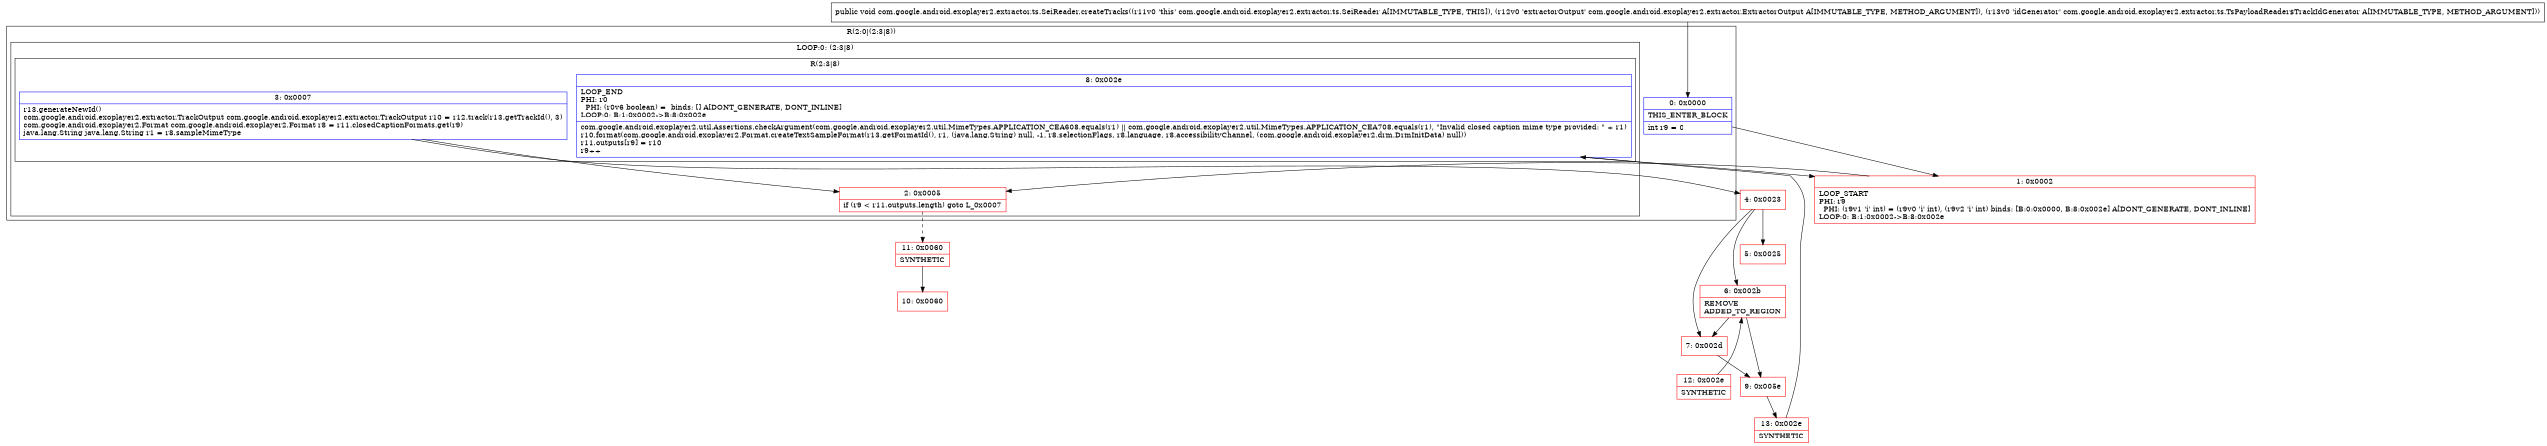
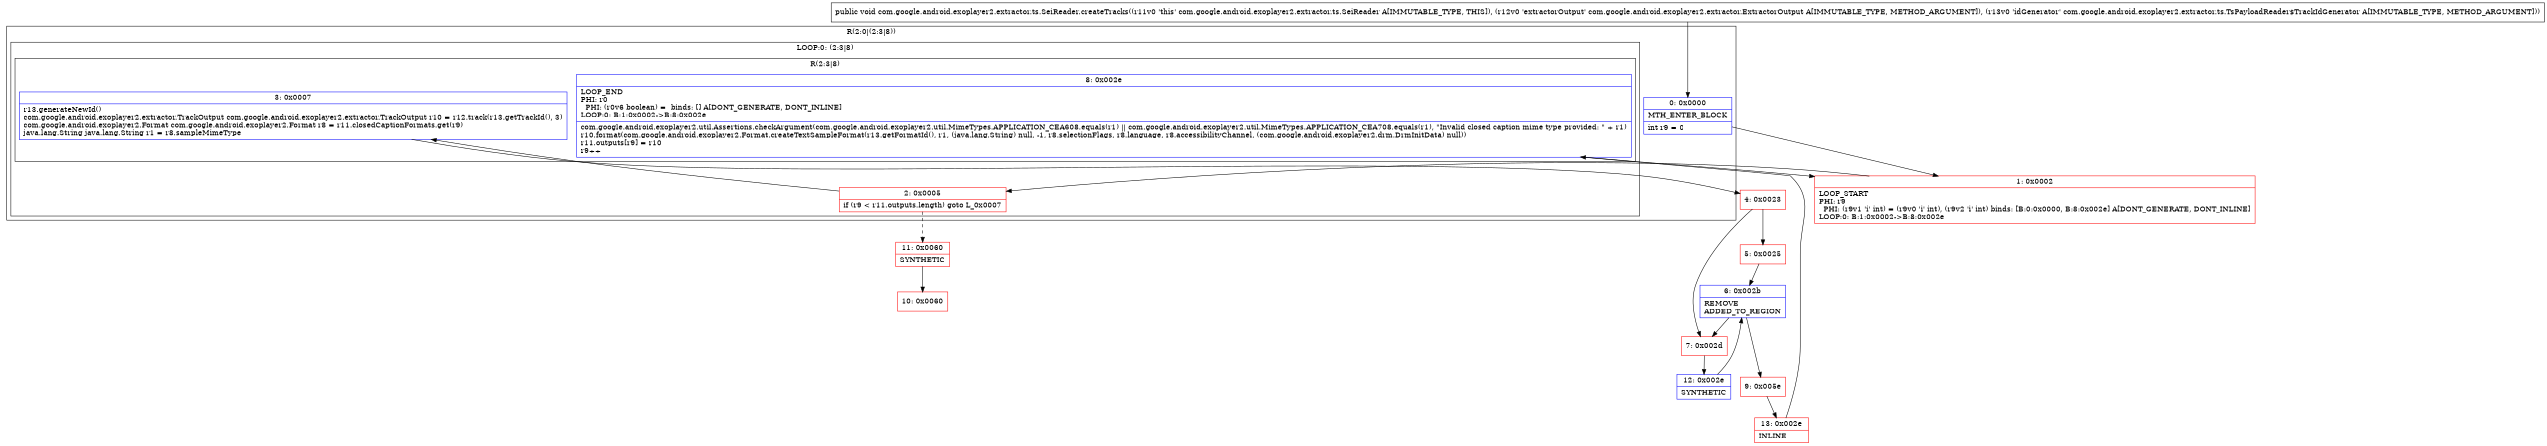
  digraph {
    node [color=red shape=record]
    n1 [color=blue label="{3\:\ 0x0007|r13.generateNewId()\lcom.google.android.exoplayer2.extractor.TrackOutput com.google.android.exoplayer2.extractor.TrackOutput r10 = r12.track(r13.getTrackId(), 3)\lcom.google.android.exoplayer2.Format com.google.android.exoplayer2.Format r8 = r11.closedCaptionFormats.get(r9)\ljava.lang.String java.lang.String r1 = r8.sampleMimeType\l}"]
    n2 [color=blue label="{8\:\ 0x002e|LOOP_END\lPHI: r0 \l  PHI: (r0v6 boolean) =  binds: [] A[DONT_GENERATE, DONT_INLINE]\lLOOP:0: B:1:0x0002\-\>B:8:0x002e\l|com.google.android.exoplayer2.util.Assertions.checkArgument(com.google.android.exoplayer2.util.MimeTypes.APPLICATION_CEA608.equals(r1) \|\| com.google.android.exoplayer2.util.MimeTypes.APPLICATION_CEA708.equals(r1), \"Invalid closed caption mime type provided: \" + r1)\lr10.format(com.google.android.exoplayer2.Format.createTextSampleFormat(r13.getFormatId(), r1, (java.lang.String) null, \-1, r8.selectionFlags, r8.language, r8.accessibilityChannel, (com.google.android.exoplayer2.drm.DrmInitData) null))\lr11.outputs[r9] = r10\lr9++\l}"]
    n3 [label="{2\:\ 0x0005|if (r9 \< r11.outputs.length) goto L_0x0007\l}"]
-   n4 [color=blue label="{0\:\ 0x0000|THIS_ENTER_BLOCK\l|int r9 = 0\l}"]
+   n4 [color=blue label="{0\:\ 0x0000|MTH_ENTER_BLOCK\l|int r9 = 0\l}"]
    n5 [label="{4\:\ 0x0023}"]
    n6 [label="{1\:\ 0x0002|LOOP_START\lPHI: r9 \l  PHI: (r9v1 'i' int) = (r9v0 'i' int), (r9v2 'i' int) binds: [B:0:0x0000, B:8:0x002e] A[DONT_GENERATE, DONT_INLINE]\lLOOP:0: B:1:0x0002\-\>B:8:0x002e\l}"]
    n7 [label="{11\:\ 0x0060|SYNTHETIC\l}"]
    n8 [label="{10\:\ 0x0060}"]
    n9 [label="{5\:\ 0x0025}"]
    n10 [label="{7\:\ 0x002d}"]
-   n11 [label="{6\:\ 0x002b|REMOVE\lADDED_TO_REGION\l}"]
-   n12 [label="{12\:\ 0x002e|SYNTHETIC\l}"]
+   n11 [color=blue label="{6\:\ 0x002b|REMOVE\lADDED_TO_REGION\l}"]
+   n12 [color=blue label="{12\:\ 0x002e|SYNTHETIC\l}"]
    n13 [label="{9\:\ 0x005e}"]
-   n14 [label="{13\:\ 0x002e|SYNTHETIC\l}"]
+   n14 [label="{13\:\ 0x002e|INLINE\l}"]
    n15 [label="{public void com.google.android.exoplayer2.extractor.ts.SeiReader.createTracks((r11v0 'this' com.google.android.exoplayer2.extractor.ts.SeiReader A[IMMUTABLE_TYPE, THIS]), (r12v0 'extractorOutput' com.google.android.exoplayer2.extractor.ExtractorOutput A[IMMUTABLE_TYPE, METHOD_ARGUMENT]), (r13v0 'idGenerator' com.google.android.exoplayer2.extractor.ts.TsPayloadReader$TrackIdGenerator A[IMMUTABLE_TYPE, METHOD_ARGUMENT])) }" color=""]
    subgraph cluster_1 {
      label="R(2:0|(2:3|8))"
      n4
      subgraph cluster_2 {
        label="LOOP:0: (2:3|8)"
        n3
        subgraph cluster_3 {
          label="R(2:3|8)"
          n1
          n2
        }
      }
    }
    n1 -> n5
    n2 -> n6
-   n1 -> n3
+   n3 -> n1
    n3 -> n7 [style=dashed]
    n4 -> n6
    n5 -> n9
    n5 -> n10
    n6 -> n3
    n7 -> n8
-   n5 -> n11
-   n10 -> n13
+   n9 -> n11
+   n10 -> n12
    n11 -> n10
    n11 -> n13
    n12 -> n11
    n13 -> n14
    n14 -> n2
    n15 -> n4
  }
